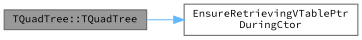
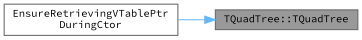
  digraph {
    rankdir=LR
    fontname="Source Code Pro"
    node [fontname="Source Code Pro" fontsize=10 shape=box style=filled]
    n1 [color=gray40 fillcolor=grey60 fontcolor=black height=0.2 label="TQuadTree::TQuadTree" width=0.4]
    n2 [color=grey40 fillcolor=white height=0.2 label="EnsureRetrievingVTablePtr\lDuringCtor" width=0.4]
-   n1 -> n2 [color=steelblue1 fontname="Source Code Pro" fontsize=10 labelfontname=Helvetica labelfontsize=10 style=solid]
+   n2 -> n1 [color=steelblue1 fontname="Source Code Pro" fontsize=10 labelfontname=Helvetica labelfontsize=10 style=solid]
  }
